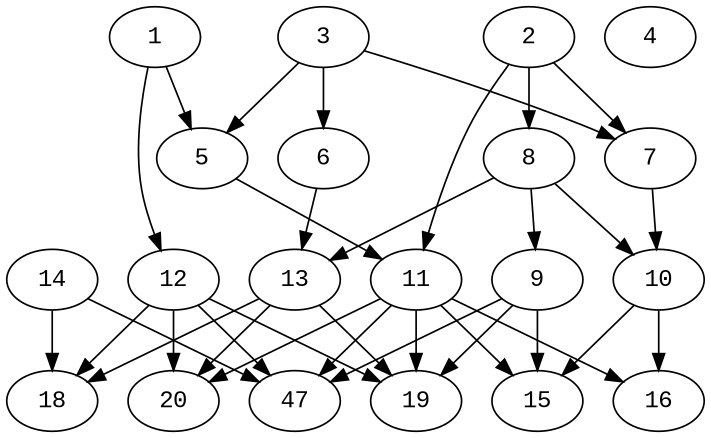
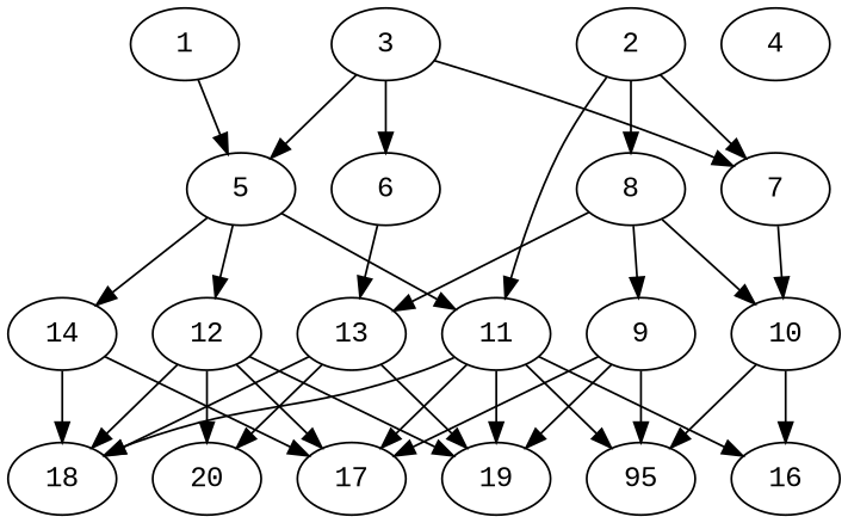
  digraph {
    fontname="Liberation Mono"
    node [alpha=0.09 fontname="Liberation Mono"]
    edge [fontname="Liberation Mono"]
    1 [alpha=0.16 expect_size=44099584]
    5 [alpha=0.15 expect_size=39710720]
    11 [alpha=0.12 expect_size=35849216]
    12 [alpha=0.07 expect_size=27467776]
    14 [expect_size=45632512]
-   15 [alpha=0.17 expect_size=6240256]
-   17 [alpha=0.11 expect_size=5284864 label=47]
+   15 [alpha=0.17 expect_size=6240256 label=95]
+   17 [alpha=0.11 expect_size=5284864]
    19 [alpha=0.19 expect_size=52413440]
    16 [expect_size=40770560]
    18 [alpha=0.06 expect_size=29163520]
    20 [alpha=0.19 expect_size=26836992]
    2 [alpha=0.15 expect_size=34512896]
    7 [alpha=0.10 expect_size=32738304]
    8 [alpha=0.10 expect_size=38592512]
    10 [alpha=0.20 expect_size=7361536]
    13 [alpha=0.12 expect_size=15428608]
    9 [expect_size=39409664]
    3 [alpha=0.13 expect_size=19799040]
    6 [alpha=0.05 expect_size=35606528]
    4 [alpha=0.03 expect_size=14295040]
    1 -> 5
    5 -> 11
-   1 -> 12
+   5 -> 12
+   5 -> 14
    11 -> 15
    11 -> 17
    11 -> 19
    11 -> 16
-   11 -> 20
+   11 -> 18
    12 -> 17
    12 -> 19
    12 -> 18
    12 -> 20
    14 -> 17
    14 -> 18
    2 -> 11
    2 -> 7
    2 -> 8
    7 -> 10
    8 -> 10
    8 -> 13
    8 -> 9
    10 -> 15
    10 -> 16
    13 -> 19
    13 -> 18
    13 -> 20
    9 -> 15
    9 -> 17
    9 -> 19
    3 -> 5
    3 -> 7
    3 -> 6
    6 -> 13
  }
